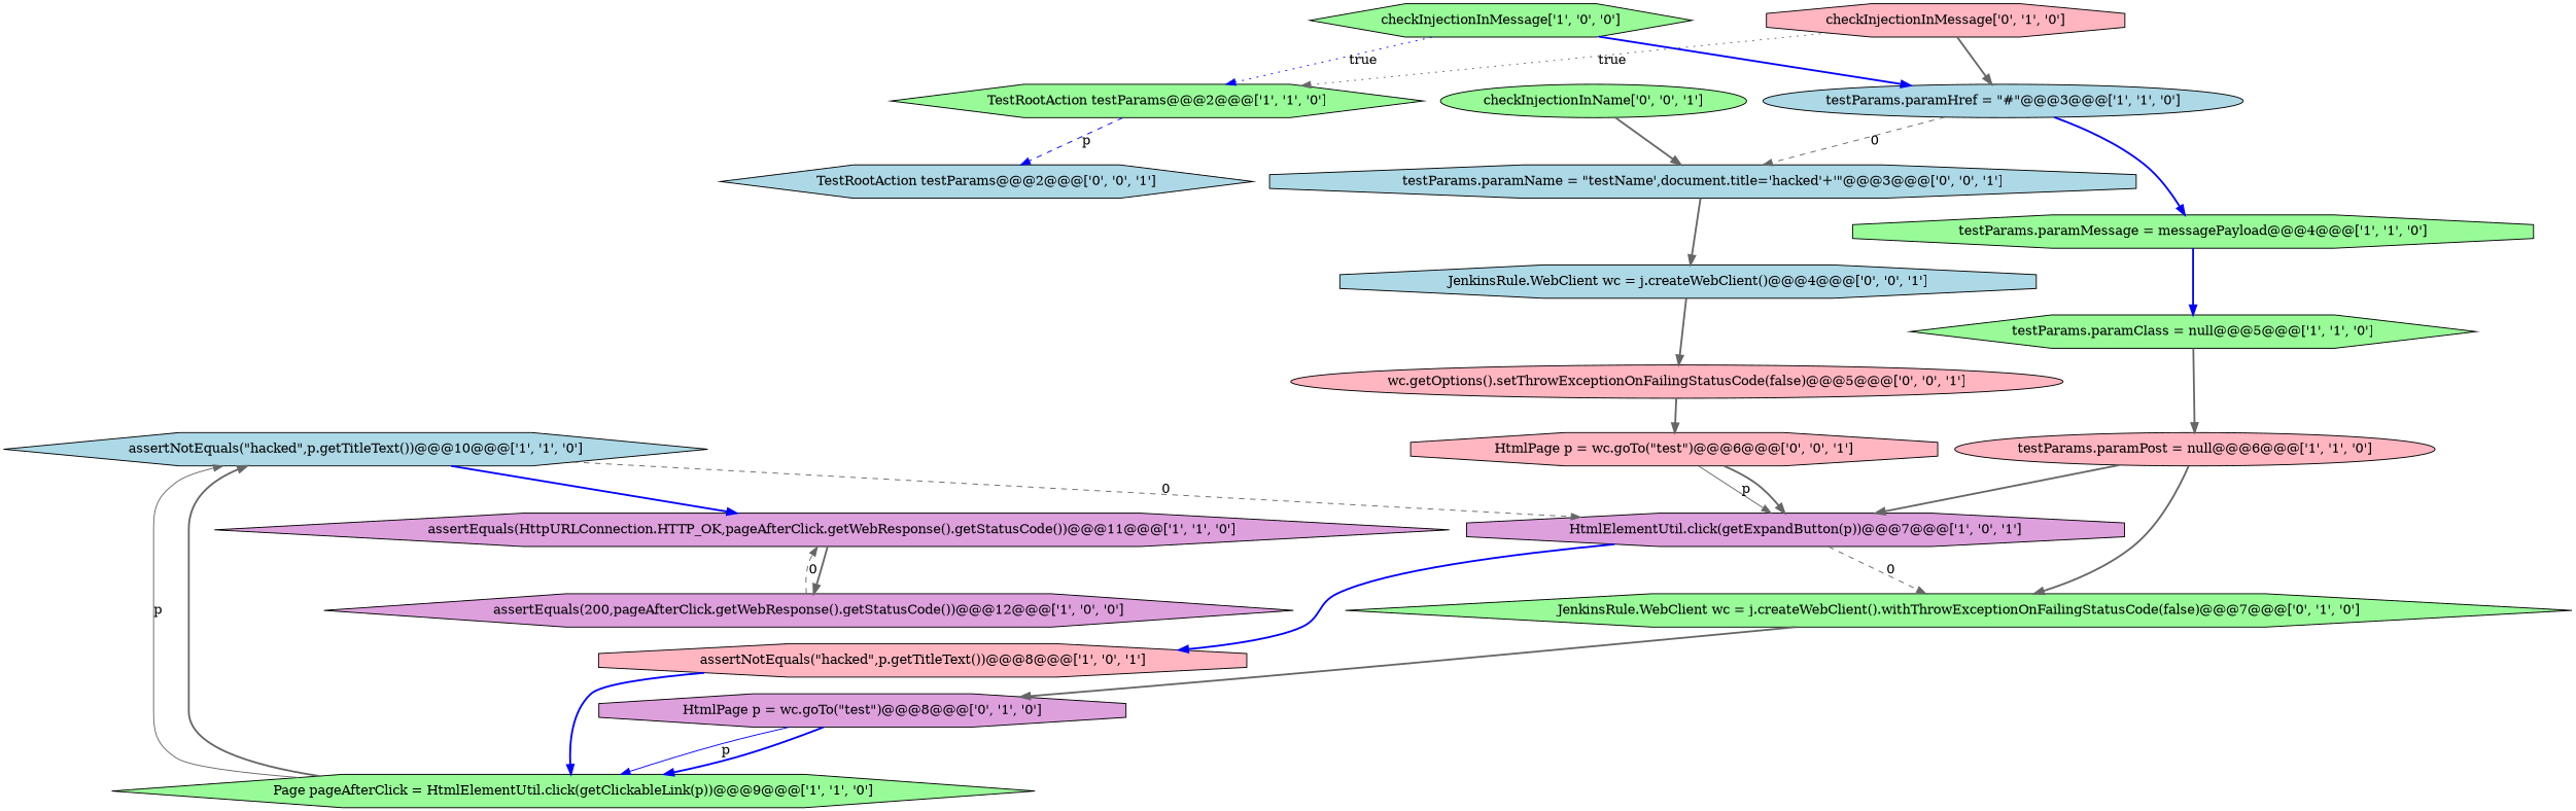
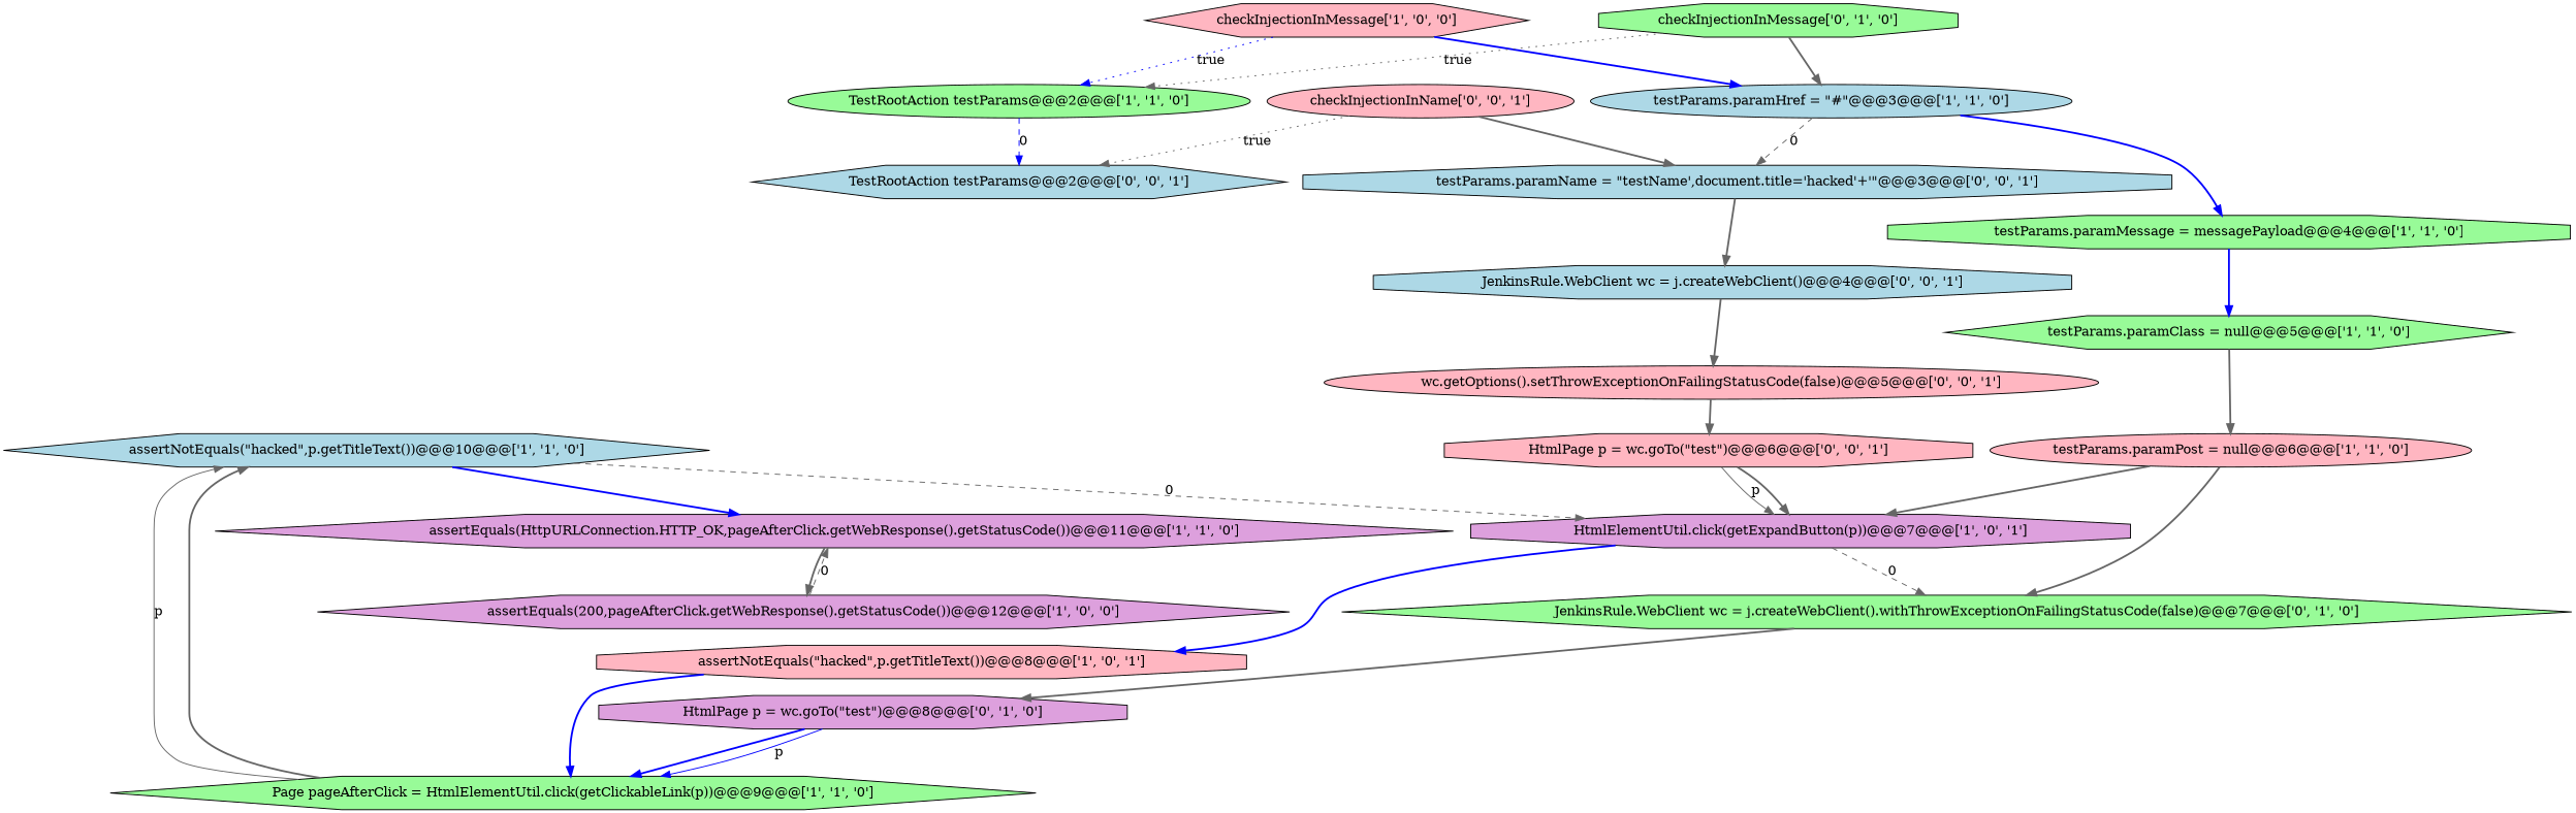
  digraph {
    node [fillcolor=lightpink shape=hexagon style=filled]
    edge [color=gray40 style=bold]
    n1 [fillcolor=plum label="assertEquals(HttpURLConnection.HTTP_OK,pageAfterClick.getWebResponse().getStatusCode())@@@11@@@['1', '1', '0']"]
    n2 [fillcolor=plum label="assertEquals(200,pageAfterClick.getWebResponse().getStatusCode())@@@12@@@['1', '0', '0']"]
    n3 [fillcolor=plum label="HtmlPage p = wc.goTo(\"test\")@@@8@@@['0', '1', '0']" shape=octagon]
    n4 [fillcolor=palegreen label="Page pageAfterClick = HtmlElementUtil.click(getClickableLink(p))@@@9@@@['1', '1', '0']"]
    n5 [fillcolor=lightblue label="assertNotEquals(\"hacked\",p.getTitleText())@@@10@@@['1', '1', '0']"]
-   n6 [fillcolor=palegreen label="checkInjectionInName['0', '0', '1']" shape=ellipse]
+   n6 [label="checkInjectionInName['0', '0', '1']" shape=ellipse]
    n7 [fillcolor=lightblue label="testParams.paramName = \"testName',document.title='hacked'+'\"@@@3@@@['0', '0', '1']" shape=octagon]
    n8 [fillcolor=lightblue label="TestRootAction testParams@@@2@@@['0', '0', '1']"]
    n9 [fillcolor=lightblue label="JenkinsRule.WebClient wc = j.createWebClient()@@@4@@@['0', '0', '1']" shape=octagon]
    n10 [fillcolor=palegreen label="testParams.paramMessage = messagePayload@@@4@@@['1', '1', '0']" shape=octagon]
    n11 [fillcolor=palegreen label="testParams.paramClass = null@@@5@@@['1', '1', '0']"]
    n12 [label="testParams.paramPost = null@@@6@@@['1', '1', '0']" shape=ellipse]
    n13 [fillcolor=plum label="HtmlElementUtil.click(getExpandButton(p))@@@7@@@['1', '0', '1']" shape=octagon]
-   n14 [fillcolor=palegreen label="checkInjectionInMessage['1', '0', '0']"]
-   n15 [fillcolor=palegreen label="TestRootAction testParams@@@2@@@['1', '1', '0']"]
+   n14 [label="checkInjectionInMessage['1', '0', '0']"]
+   n15 [fillcolor=palegreen label="TestRootAction testParams@@@2@@@['1', '1', '0']" shape=ellipse]
    n16 [fillcolor=lightblue label="testParams.paramHref = \"#\"@@@3@@@['1', '1', '0']" shape=ellipse]
    n17 [label="wc.getOptions().setThrowExceptionOnFailingStatusCode(false)@@@5@@@['0', '0', '1']" shape=ellipse]
    n18 [fillcolor=palegreen label="JenkinsRule.WebClient wc = j.createWebClient().withThrowExceptionOnFailingStatusCode(false)@@@7@@@['0', '1', '0']"]
    n19 [label="assertNotEquals(\"hacked\",p.getTitleText())@@@8@@@['1', '0', '1']" shape=octagon]
    n20 [label="HtmlPage p = wc.goTo(\"test\")@@@6@@@['0', '0', '1']" shape=octagon]
-   n21 [label="checkInjectionInMessage['0', '1', '0']" shape=octagon]
+   n21 [fillcolor=palegreen label="checkInjectionInMessage['0', '1', '0']" shape=octagon]
    n1 -> n2
    n2 -> n1 [label=0 style=dashed]
    n3 -> n4 [color=blue]
    n3 -> n4 [color=blue label=p style=solid]
    n4 -> n5 [label=p style=solid]
    n4 -> n5
    n5 -> n1 [color=blue]
    n5 -> n13 [label=0 style=dashed]
    n6 -> n7
+   n6 -> n8 [label=true style=dotted]
    n7 -> n9
    n9 -> n17
    n10 -> n11 [color=blue]
    n11 -> n12
    n12 -> n13
    n12 -> n18
    n13 -> n18 [label=0 style=dashed]
    n13 -> n19 [color=blue]
    n14 -> n15 [color=blue label=true style=dotted]
    n14 -> n16 [color=blue]
-   n15 -> n8 [color=blue label=p style=dashed]
+   n15 -> n8 [color=blue label=0 style=dashed]
    n16 -> n7 [label=0 style=dashed]
    n16 -> n10 [color=blue]
    n17 -> n20
    n18 -> n3
    n19 -> n4 [color=blue]
    n20 -> n13 [label=p style=solid]
    n20 -> n13
    n21 -> n15 [label=true style=dotted]
    n21 -> n16
  }
